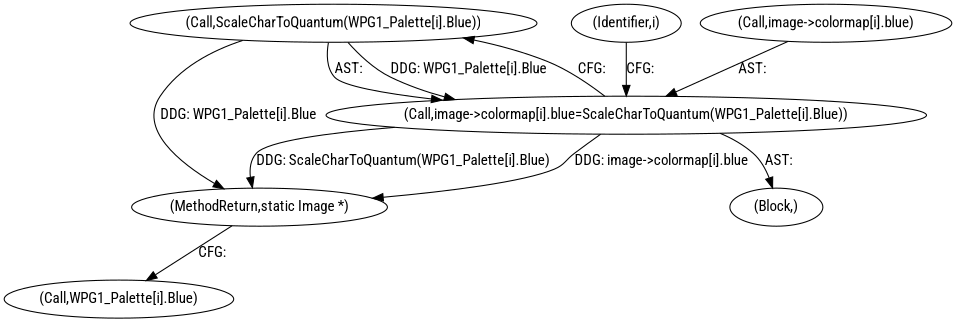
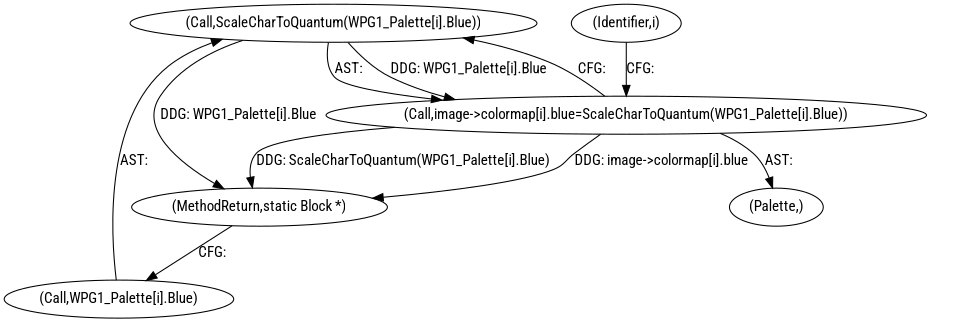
  digraph {
    fontname="Roboto Condensed"
    node [fontname="Roboto Condensed"]
    edge [fontname="Roboto Condensed"]
    n1 [label="(Call,ScaleCharToQuantum(WPG1_Palette[i].Blue))"]
    n2 [label="(Call,image->colormap[i].blue=ScaleCharToQuantum(WPG1_Palette[i].Blue))"]
-   n3 [label="(MethodReturn,static Image *)"]
-   n4 [label="(Block,)"]
+   n3 [label="(MethodReturn,static Block *)"]
+   n4 [label="(Palette,)"]
    n5 [label="(Call,WPG1_Palette[i].Blue)"]
    n6 [label="(Identifier,i)"]
-   n7 [label="(Call,image->colormap[i].blue)"]
    n1 -> n2 [label="AST: "]
    n1 -> n2 [label="DDG: WPG1_Palette[i].Blue"]
    n1 -> n3 [label="DDG: WPG1_Palette[i].Blue"]
    n2 -> n1 [label="CFG: "]
    n2 -> n3 [label="DDG: image->colormap[i].blue"]
    n2 -> n3 [label="DDG: ScaleCharToQuantum(WPG1_Palette[i].Blue)"]
    n2 -> n4 [label="AST: "]
    n3 -> n5 [label="CFG: "]
+   n5 -> n1 [label="AST: "]
    n6 -> n2 [label="CFG: "]
-   n7 -> n2 [label="AST: "]
  }
